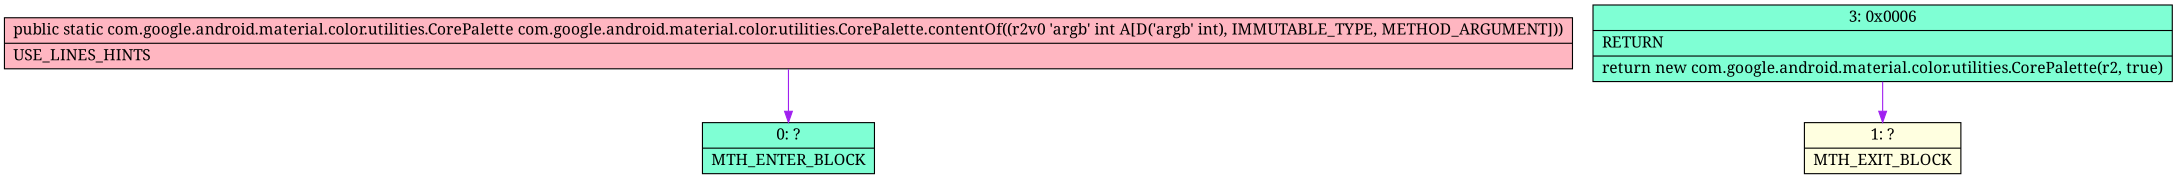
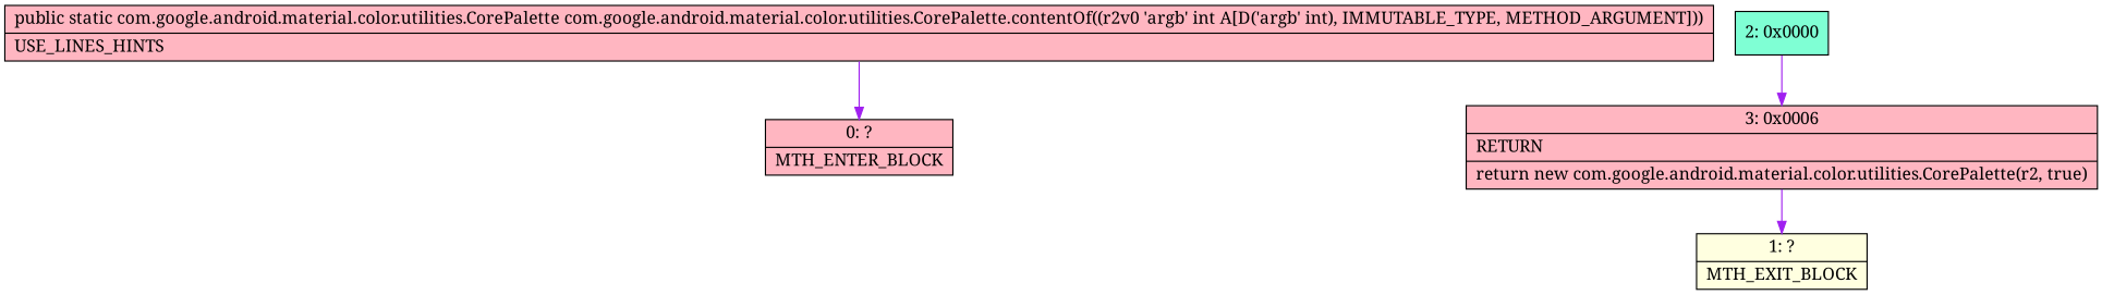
  digraph {
    fontname="Noto Serif"
    node [fillcolor=aquamarine fontname="Noto Serif" shape=record style=filled]
    edge [color=purple fontname="Noto Serif"]
-   n1 [label="{0\:\ ?|MTH_ENTER_BLOCK\l}"]
-   n3 [label="{3\:\ 0x0006|RETURN\l|return new com.google.android.material.color.utilities.CorePalette(r2, true)\l}"]
+   n1 [fillcolor=lightpink label="{0\:\ ?|MTH_ENTER_BLOCK\l}"]
+   n2 [label="{2\:\ 0x0000}"]
+   n3 [fillcolor=lightpink label="{3\:\ 0x0006|RETURN\l|return new com.google.android.material.color.utilities.CorePalette(r2, true)\l}"]
    n4 [fillcolor=lightyellow label="{1\:\ ?|MTH_EXIT_BLOCK\l}"]
    n5 [fillcolor=lightpink label="{public static com.google.android.material.color.utilities.CorePalette com.google.android.material.color.utilities.CorePalette.contentOf((r2v0 'argb' int A[D('argb' int), IMMUTABLE_TYPE, METHOD_ARGUMENT]))  | USE_LINES_HINTS\l}"]
+   n2 -> n3
    n3 -> n4
    n5 -> n1
  }
